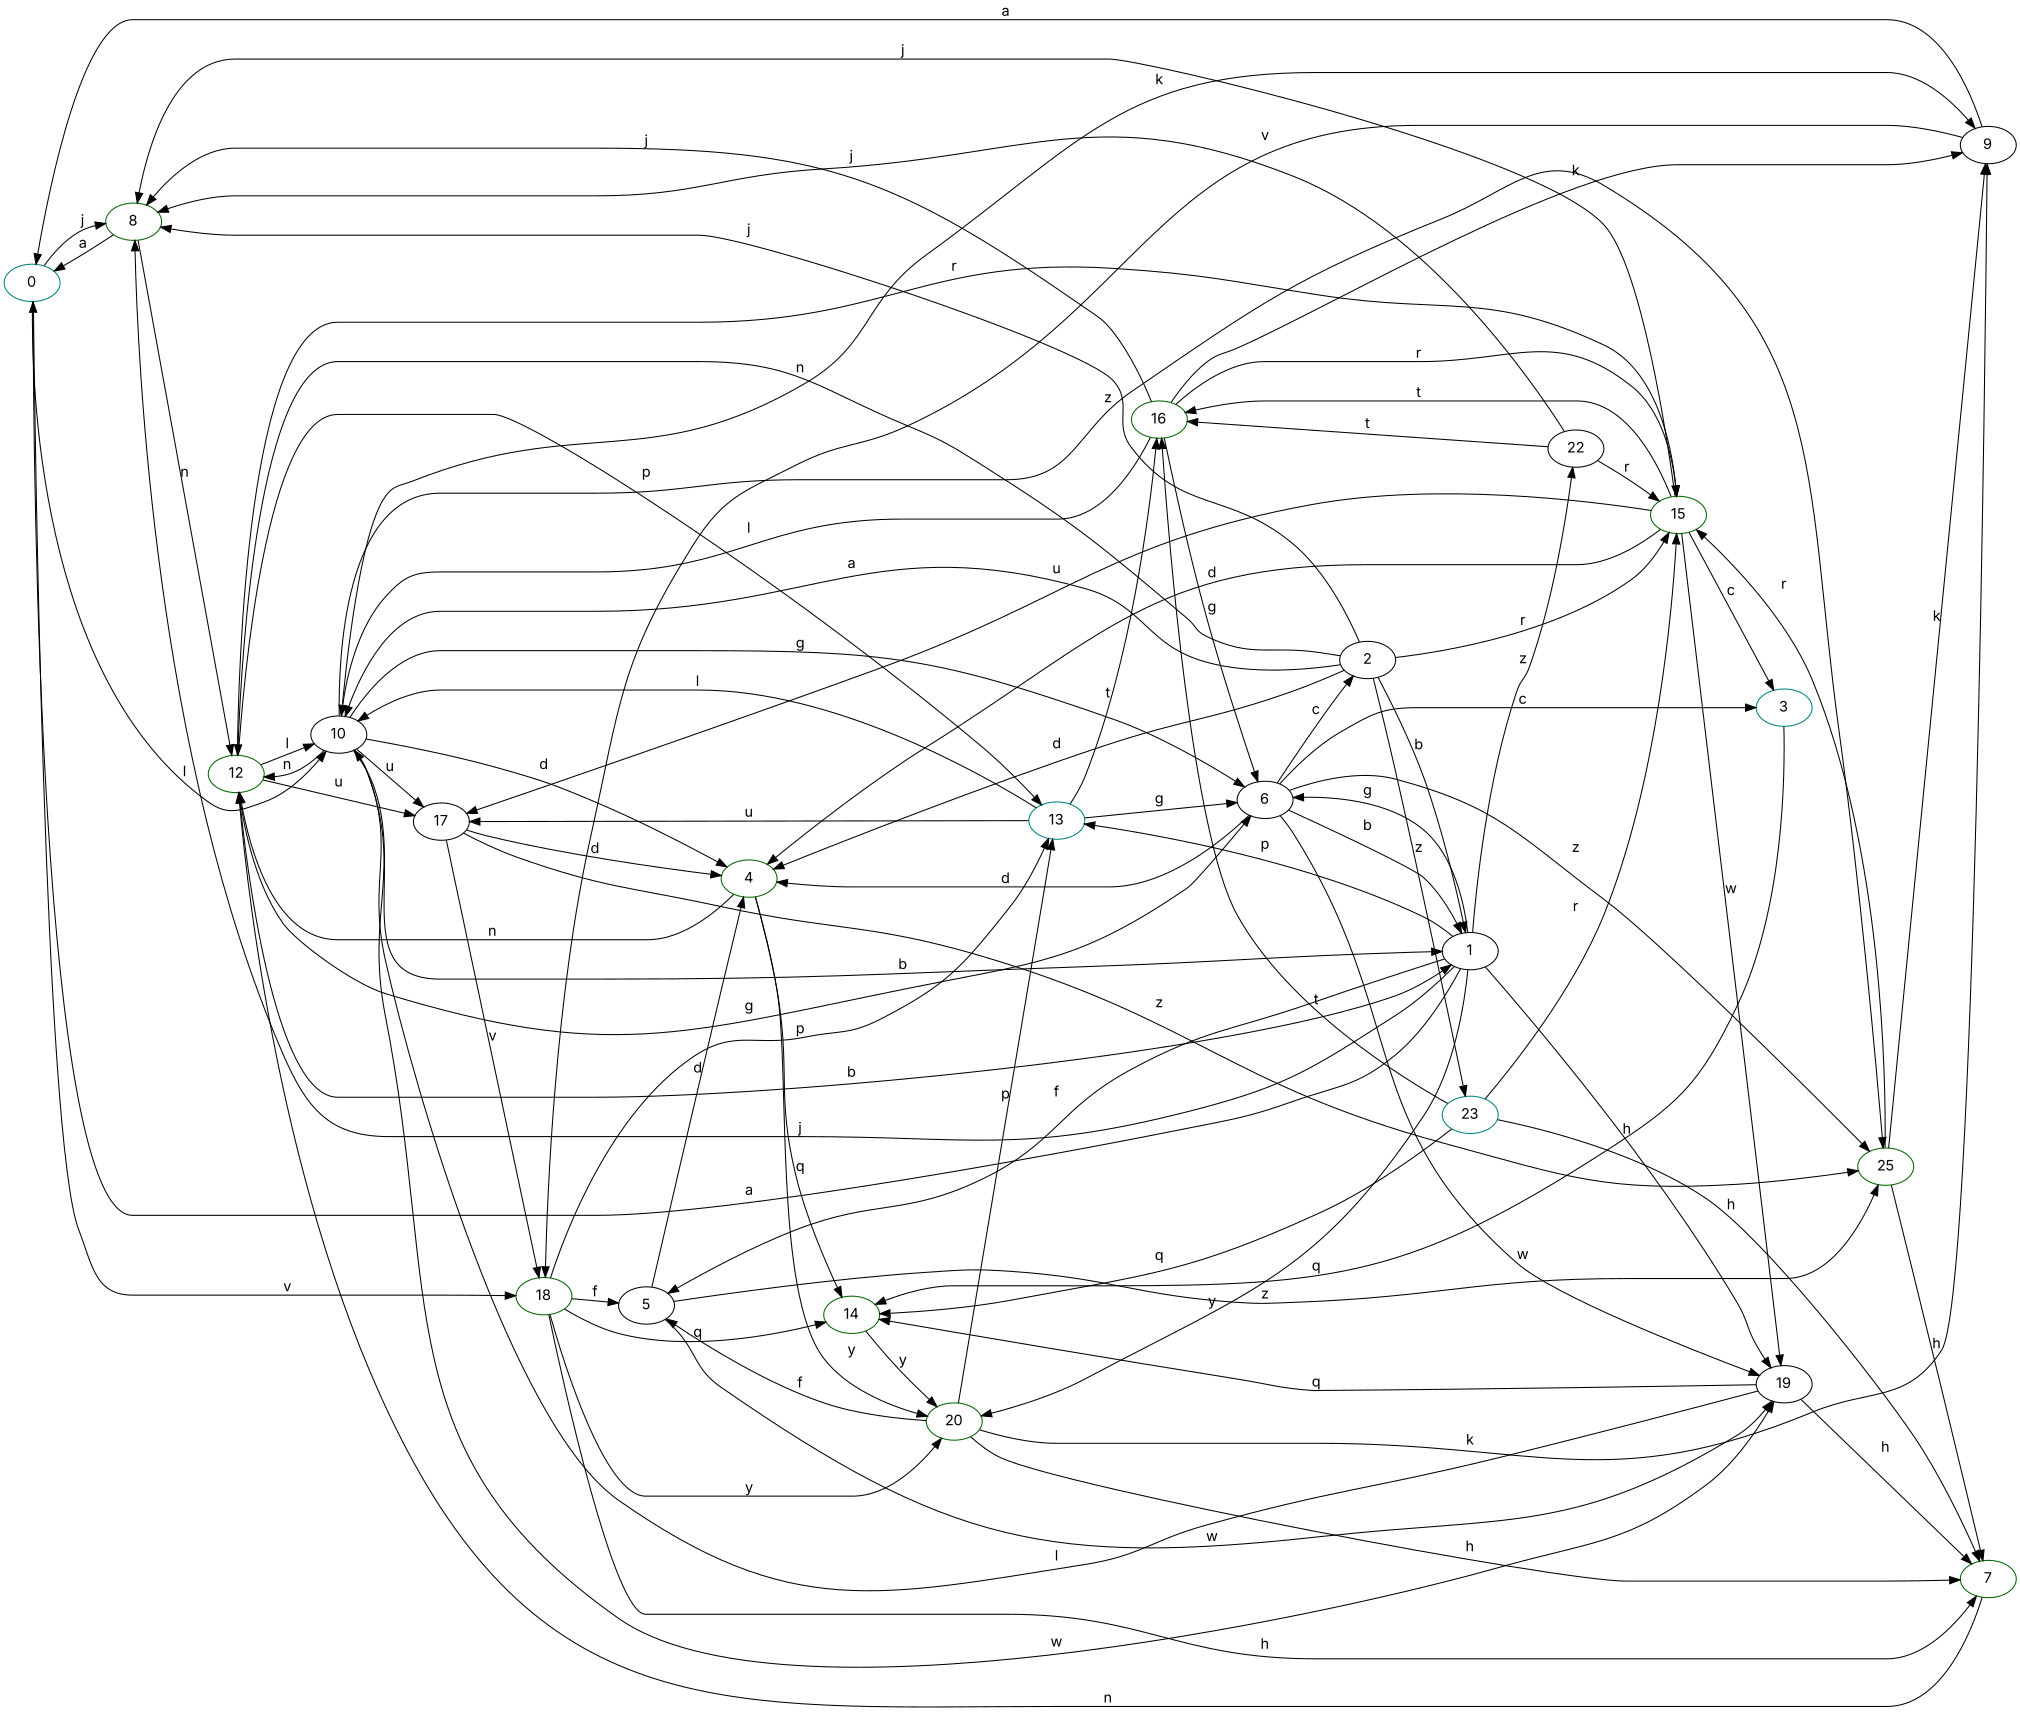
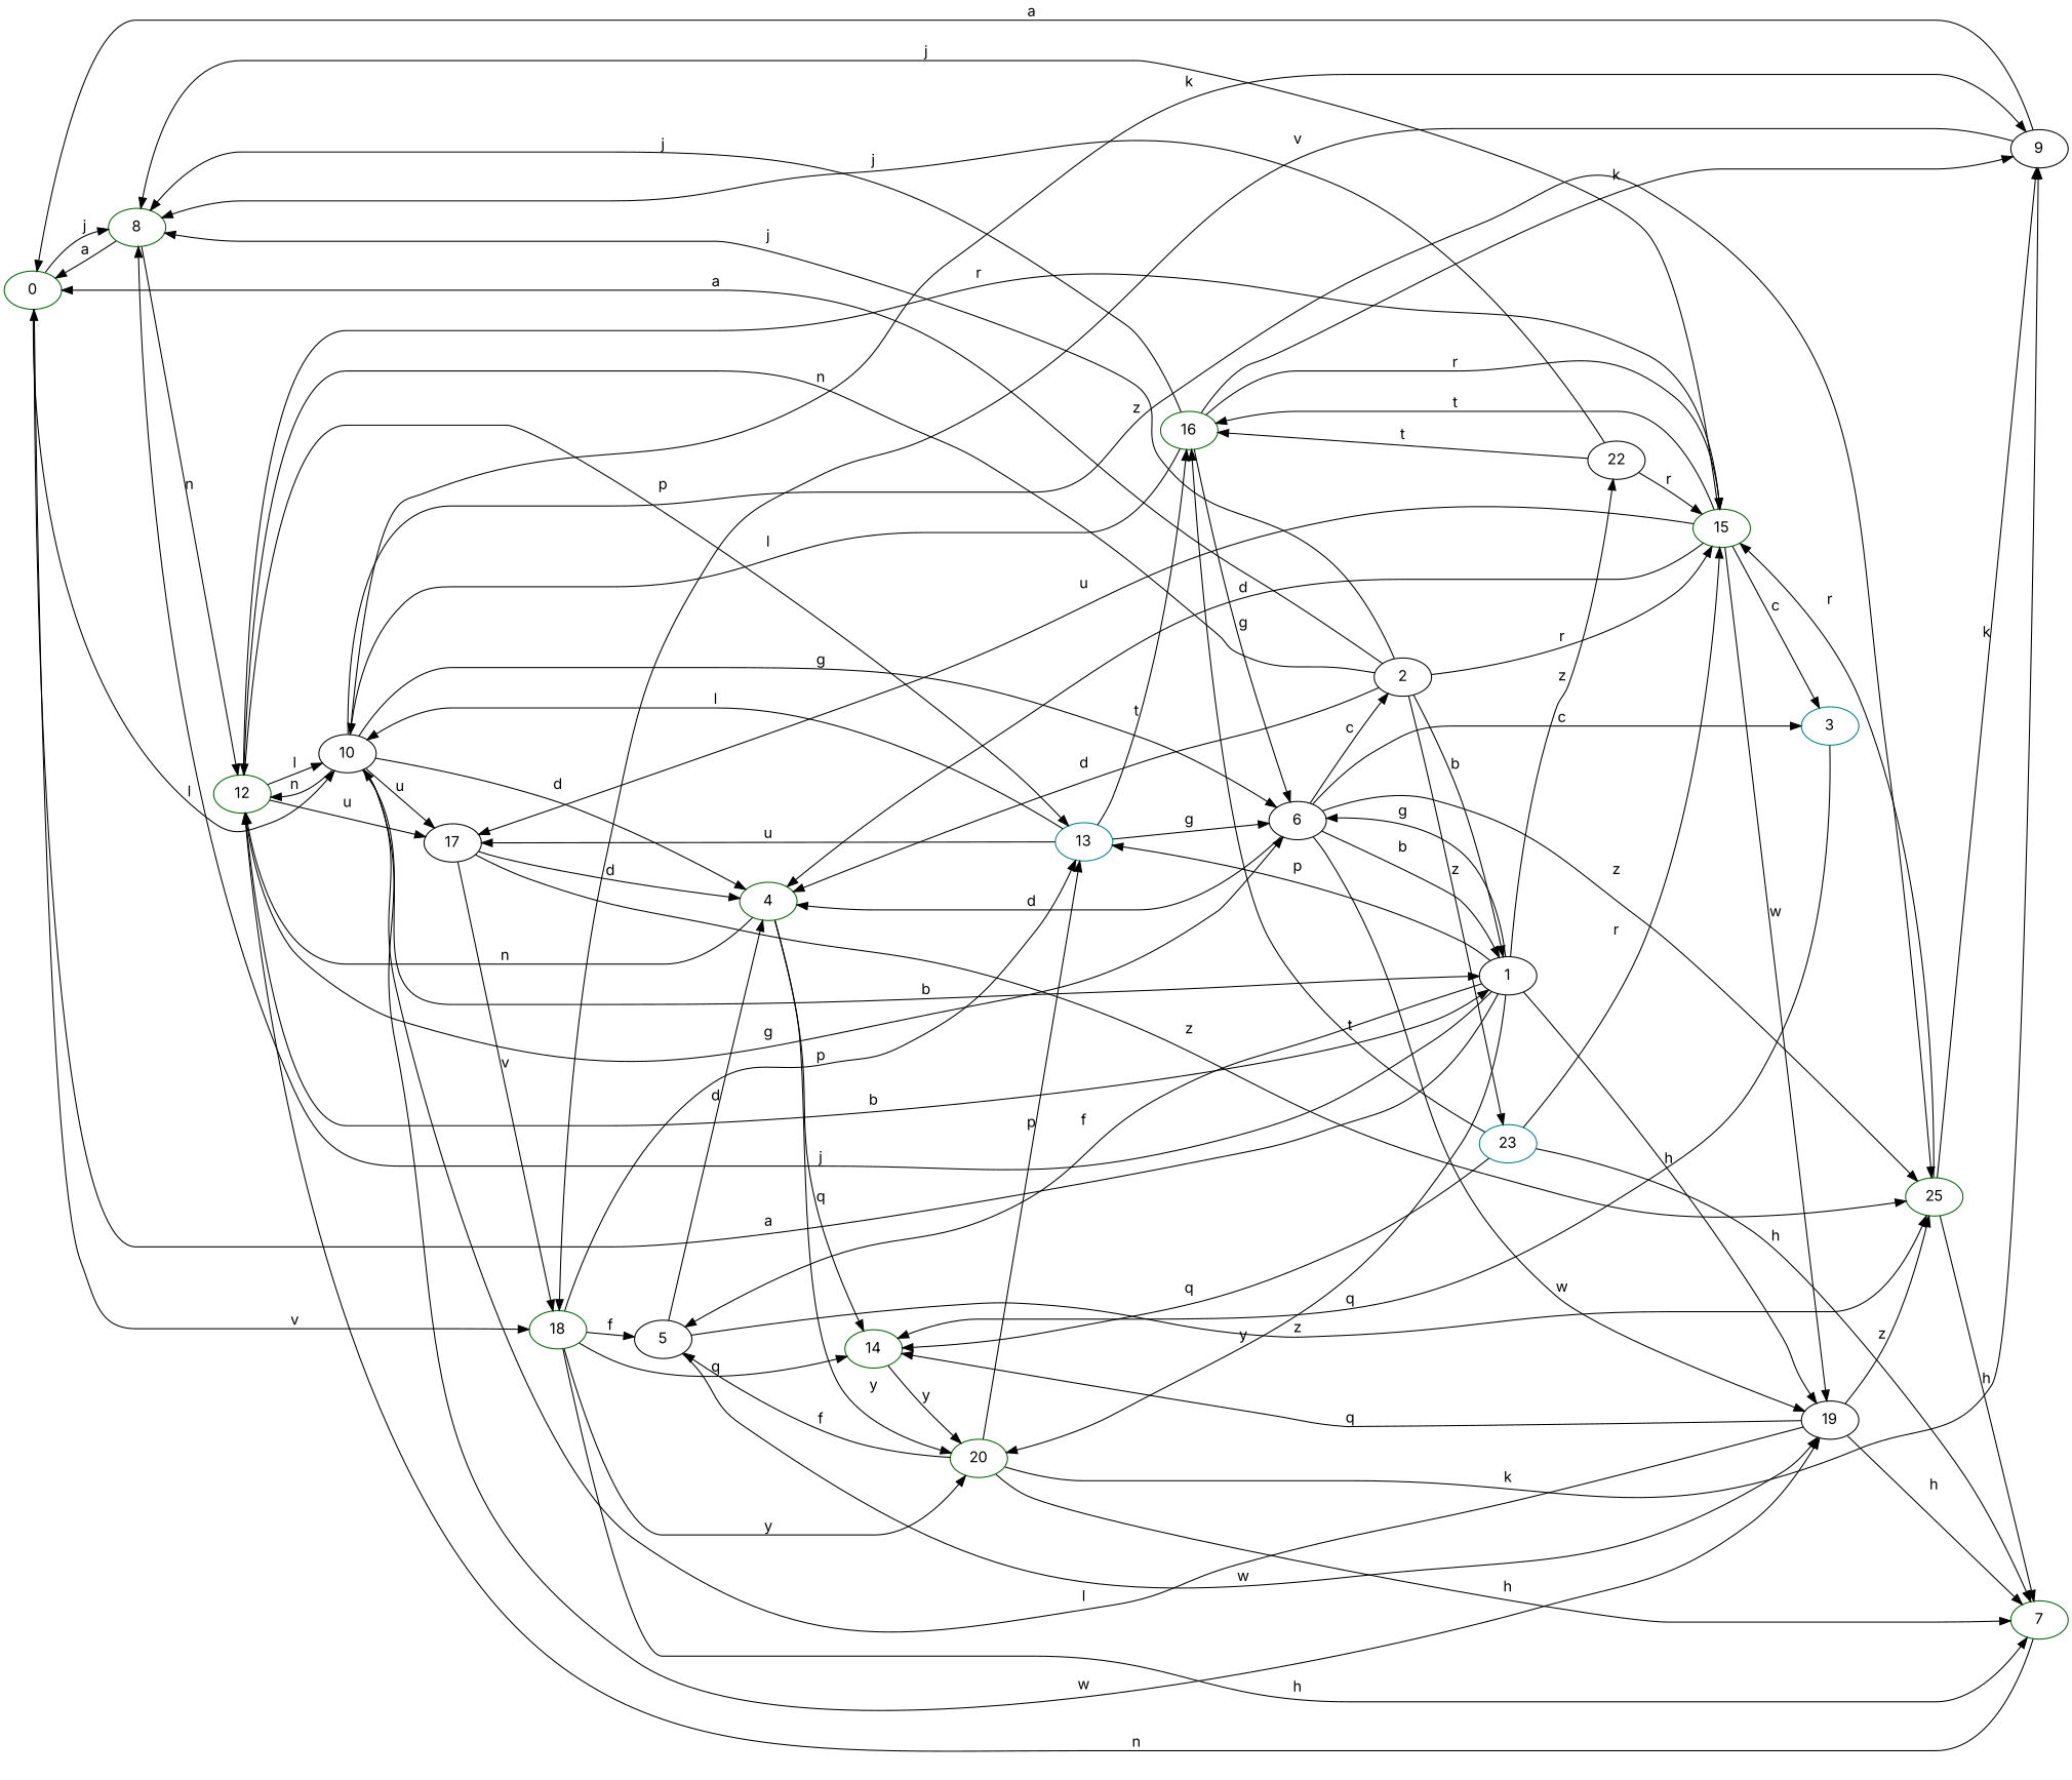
  strict digraph {
    fontname=Inter
    rankdir=LR
    node [color=darkgreen fontname=Inter]
    edge [fontname=Inter]
-   0 [color=teal]
+   0
    8
    10 [color=black]
    18
    12
    1 [color=black]
    6 [color=black]
    4
    19 [color=black]
    25
    9 [color=black]
    17 [color=black]
    5 [color=black]
    7
    13 [color=teal]
    20
    14
    22 [color=black]
    2 [color=black]
    3 [color=teal]
    16
    15
    23 [color=teal]
    0 -> 8 [label=j]
    0 -> 10 [label=l]
    0 -> 18 [label=v]
    8 -> 0 [label=a]
    8 -> 12 [label=n]
    10 -> 12 [label=n]
    10 -> 1 [label=b]
    10 -> 6 [label=g]
    10 -> 4 [label=d]
    10 -> 19 [label=w]
    10 -> 25 [label=z]
    10 -> 9 [label=k]
    10 -> 17 [label=u]
    18 -> 5 [label=f]
    18 -> 7 [label=h]
    18 -> 13 [label=p]
    18 -> 20 [label=y]
    18 -> 14 [label=q]
    12 -> 10 [label=l]
    12 -> 1 [label=b]
    12 -> 6 [label=g]
    12 -> 17 [label=u]
    12 -> 13 [label=p]
    12 -> 15 [label=r]
    1 -> 0 [label=a]
    1 -> 8 [label=j]
    1 -> 6 [label=g]
    1 -> 19 [label=h]
    1 -> 5 [label=f]
    1 -> 13 [label=p]
    1 -> 20 [label=y]
    1 -> 22 [label=z]
    6 -> 1 [label=b]
    6 -> 4 [label=d]
    6 -> 19 [label=w]
    6 -> 25 [label=z]
    6 -> 2 [label=c]
    6 -> 3 [label=c]
    4 -> 12 [label=n]
    4 -> 20 [label=y]
    4 -> 14 [label=q]
    19 -> 10 [label=l]
+   19 -> 25 [label=z]
    19 -> 7 [label=h]
    19 -> 14 [label=q]
    25 -> 9 [label=k]
    25 -> 7 [label=h]
    25 -> 15 [label=r]
    9 -> 0 [label=a]
    9 -> 18 [label=v]
    17 -> 18 [label=v]
    17 -> 4 [label=d]
    17 -> 25 [label=z]
    5 -> 4 [label=d]
    5 -> 19 [label=w]
    5 -> 25 [label=z]
    7 -> 12 [label=n]
    13 -> 10 [label=l]
    13 -> 6 [label=g]
    13 -> 17 [label=u]
    13 -> 16 [label=t]
    20 -> 9 [label=k]
    20 -> 5 [label=f]
    20 -> 7 [label=h]
    20 -> 13 [label=p]
    14 -> 20 [label=y]
    22 -> 8 [label=j]
    22 -> 16 [label=t]
    22 -> 15 [label=r]
-   2 -> 10 [label=a]
+   2 -> 0 [label=a]
    2 -> 8 [label=j]
    2 -> 12 [label=n]
    2 -> 1 [label=b]
    2 -> 4 [label=d]
    2 -> 15 [label=r]
    2 -> 23 [label=z]
    3 -> 14 [label=q]
    16 -> 8 [label=j]
    16 -> 10 [label=l]
    16 -> 6 [label=g]
    16 -> 9 [label=k]
    16 -> 15 [label=r]
    15 -> 8 [label=j]
    15 -> 4 [label=d]
    15 -> 19 [label=w]
    15 -> 17 [label=u]
    15 -> 3 [label=c]
    15 -> 16 [label=t]
    23 -> 7 [label=h]
    23 -> 14 [label=q]
    23 -> 16 [label=t]
    23 -> 15 [label=r]
  }
